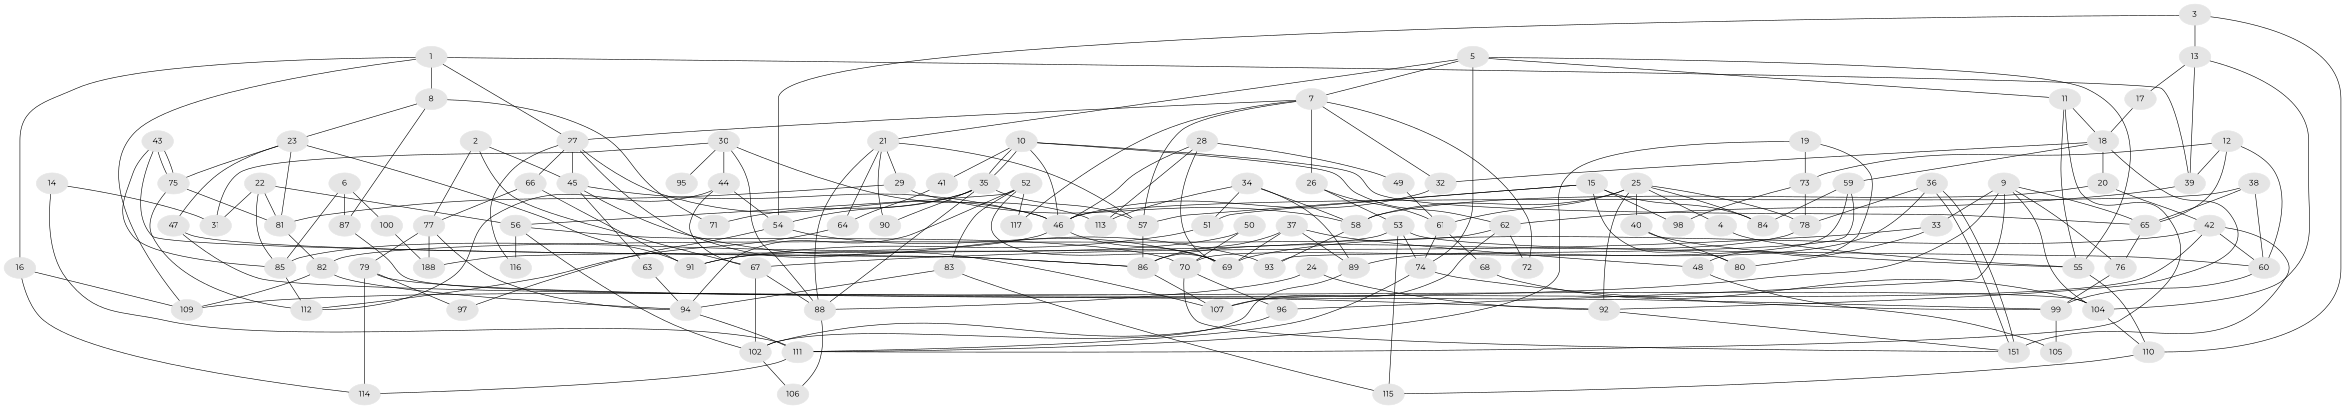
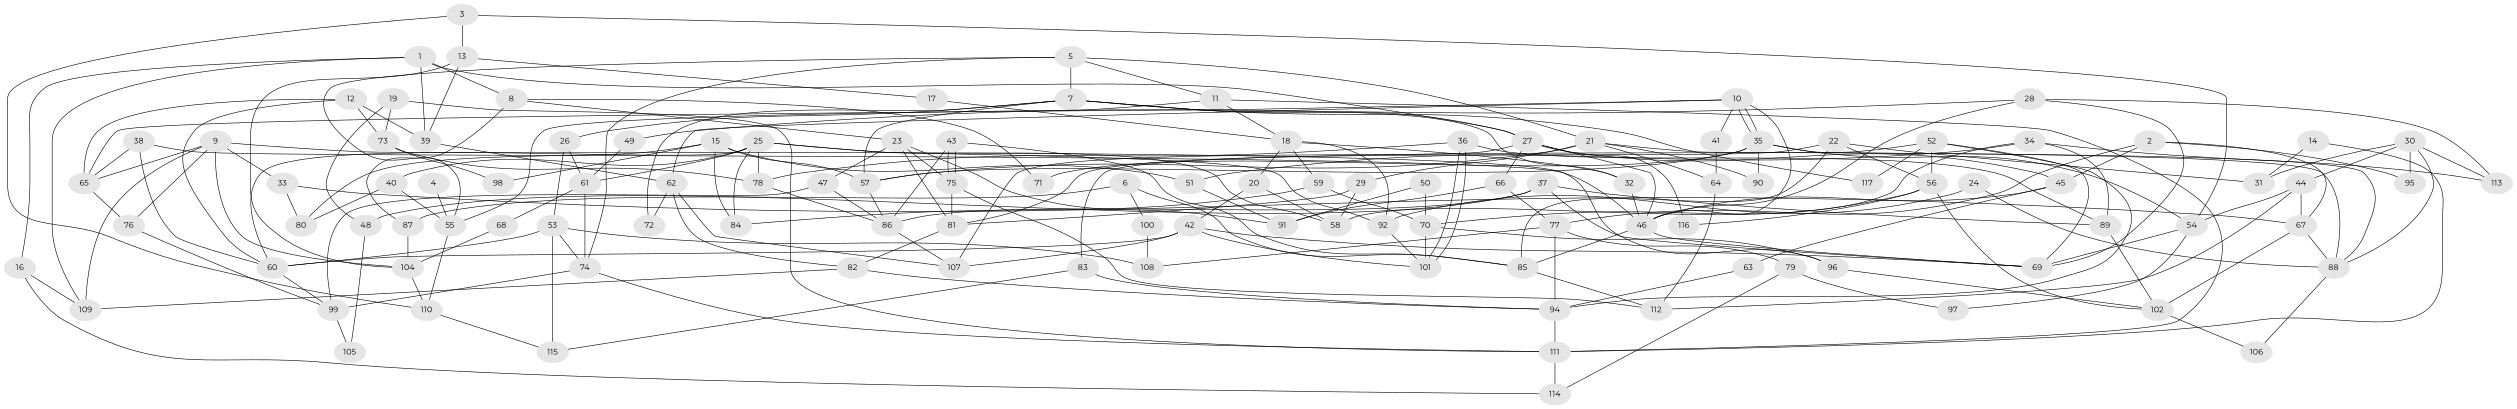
  graph {
    fontname=Montserrat
    node [color=gray90 fontname=Montserrat style=filled]
    edge [fontname=Montserrat]
    1
    8
    16
    27
    39
    109
    87
    23
    71
    114
    45
    46
    66
    107
    116
    62
    2
    67
    77
    95
    63
-   93
    88
    102
    94
-   108 [label=188]
+   108
    79
    3
    13
    54
    110
    104
    17
    69
    97
    115
    4
    55
    89
    5
    7
    11
    21
    74
    26
    32
    57
    72
    117
    18
    111
    29
    64
    90
    99
    6
    85
    100
    112
    61
    53
    86
    81
    47
    75
    91
    9
    33
    65
    76
    96
    80
    10
    35
    41
    82
    20
    59
    92
    12
    60
    73
    98
    78
    14
    31
    15
    51
    84
    42
    58
    70
-   101 [label=151]
+   101
    19
    48
    105
    106
    22
    56
    24
    25
    40
    68
    28
    49
    113
    30
    44
    34
    36
    37
    38
    43
    50
    52
    83
    1 -- 8
    1 -- 16
    1 -- 27
    1 -- 39
    1 -- 109
    8 -- 87
    8 -- 23
    8 -- 71
    16 -- 109
    16 -- 114
    27 -- 45
    27 -- 46
    27 -- 66
    27 -- 107
    27 -- 116
    39 -- 62
    87 -- 104
    23 -- 81
    23 -- 47
    23 -- 75
    23 -- 91
    45 -- 46
    45 -- 63
-   45 -- 93
    46 -- 69
    46 -- 85
    66 -- 77
    66 -- 91
    62 -- 107
    62 -- 72
    62 -- 82
    2 -- 45
    2 -- 67
    2 -- 77
+   2 -- 95
    67 -- 88
    67 -- 102
    77 -- 94
    77 -- 108
    77 -- 79
    63 -- 94
    88 -- 106
    102 -- 106
    94 -- 111
    79 -- 114
    79 -- 97
-   79 -- 92
    3 -- 13
    3 -- 54
    3 -- 110
    13 -- 39
    13 -- 104
    13 -- 17
    54 -- 69
    54 -- 97
    110 -- 115
    104 -- 110
    17 -- 18
    4 -- 55
    55 -- 110
    89 -- 102
    5 -- 55
    5 -- 7
    5 -- 11
    5 -- 21
    5 -- 74
    7 -- 27
    7 -- 26
    7 -- 32
    7 -- 57
    7 -- 72
    7 -- 117
    11 -- 55
    11 -- 18
    11 -- 111
    21 -- 88
    21 -- 57
    21 -- 29
    21 -- 64
    21 -- 90
    74 -- 111
    74 -- 99
    26 -- 61
    26 -- 53
    32 -- 46
    57 -- 86
    18 -- 32
    18 -- 20
    18 -- 59
    18 -- 92
    111 -- 114
    29 -- 81
    29 -- 58
    64 -- 112
    99 -- 105
    6 -- 87
    6 -- 85
    6 -- 100
    85 -- 112
    100 -- 108
    61 -- 74
    61 -- 68
    53 -- 108
    53 -- 115
    53 -- 74
    53 -- 60
    86 -- 107
    81 -- 82
    47 -- 99
    47 -- 86
    75 -- 112
    75 -- 81
    9 -- 109
    9 -- 104
    9 -- 33
    9 -- 65
    9 -- 76
    9 -- 96
    33 -- 67
    33 -- 80
    65 -- 76
    76 -- 99
    96 -- 102
    10 -- 46
    10 -- 62
    10 -- 65
    10 -- 35
    10 -- 35
    10 -- 41
    35 -- 71
    35 -- 88
    35 -- 54
    35 -- 57
    35 -- 90
    41 -- 64
    82 -- 109
    82 -- 94
    20 -- 42
    20 -- 58
-   59 -- 93
    59 -- 84
    59 -- 70
    92 -- 101
    12 -- 39
    12 -- 65
    12 -- 60
    12 -- 73
    60 -- 99
    73 -- 98
    73 -- 78
    78 -- 86
    14 -- 111
    14 -- 31
    15 -- 57
    15 -- 80
    15 -- 98
    15 -- 51
    15 -- 84
    51 -- 91
    42 -- 107
    42 -- 69
    42 -- 60
    42 -- 101
-   58 -- 93
    70 -- 96
    70 -- 101
    19 -- 111
    19 -- 73
    19 -- 48
    48 -- 105
    22 -- 85
    22 -- 81
    22 -- 31
    22 -- 56
    56 -- 116
    56 -- 102
    56 -- 70
    24 -- 88
    24 -- 92
    25 -- 61
    25 -- 92
-   25 -- 4
+   25 -- 60
    25 -- 78
    25 -- 84
    25 -- 58
    25 -- 40
    40 -- 55
    40 -- 80
    68 -- 104
    28 -- 46
    28 -- 69
    28 -- 49
    28 -- 113
    49 -- 61
    30 -- 95
    30 -- 88
    30 -- 31
    30 -- 113
    30 -- 44
    44 -- 67
    44 -- 54
    44 -- 112
    34 -- 89
    34 -- 51
    34 -- 58
    34 -- 113
    36 -- 89
    36 -- 78
    36 -- 101
    36 -- 101
    37 -- 69
    37 -- 89
    37 -- 86
    37 -- 48
    38 -- 46
    38 -- 65
    38 -- 60
    43 -- 85
    43 -- 86
    43 -- 75
    43 -- 75
    50 -- 91
    50 -- 70
    52 -- 94
    52 -- 69
    52 -- 117
    52 -- 56
    52 -- 83
    83 -- 94
    83 -- 115
  }
